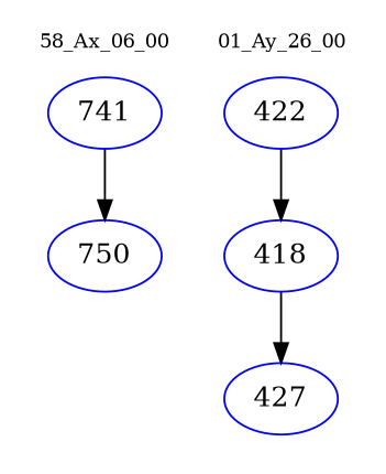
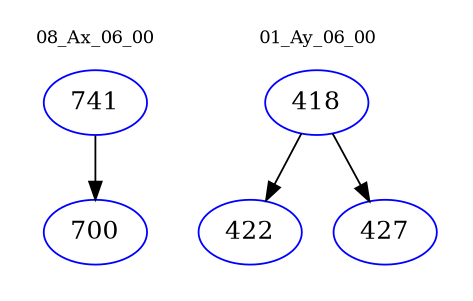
  digraph {
    node [color=blue]
    edge [color=black]
    n1 [label=741]
-   n2 [label=750]
+   n2 [label=700]
    n3 [label=418]
    n4 [label=422]
    n5 [label=427]
    subgraph cluster_1 {
      color=white
      fontsize=10
-     label="58_Ax_06_00"
+     label="08_Ax_06_00"
      n1
      n2
    }
    subgraph cluster_2 {
      color=white
      fontsize=10
-     label="01_Ay_26_00"
+     label="01_Ay_06_00"
      n3
      n4
      n5
    }
    n1 -> n2
-   n4 -> n3
+   n3 -> n4
    n3 -> n5
  }
